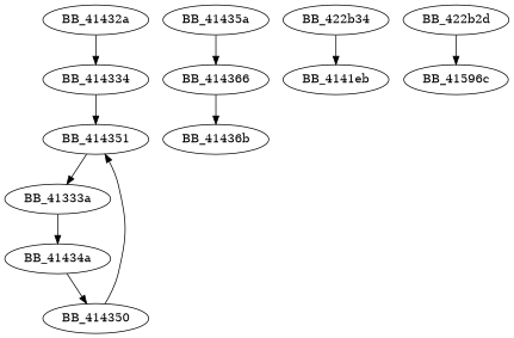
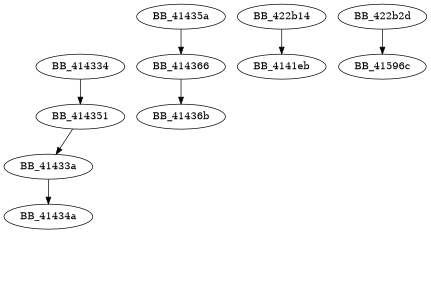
  digraph {
-   BB_41432a
    BB_414334
    BB_414351
-   BB_41433a [label=BB_41333a]
+   BB_41433a
    BB_41434a
    BB_41435a
    BB_414366
-   BB_414350
    BB_41436b
-   BB_422b14 [label=BB_422b34]
+   BB_422b14
    BB_4141eb
    BB_422b2d
    BB_41596c
-   BB_41432a -> BB_414334
    BB_414334 -> BB_414351
    BB_414351 -> BB_41433a
    BB_41433a -> BB_41434a
-   BB_41434a -> BB_414350
    BB_41435a -> BB_414366
    BB_414366 -> BB_41436b
-   BB_414350 -> BB_414351
    BB_422b14 -> BB_4141eb
    BB_422b2d -> BB_41596c
  }
